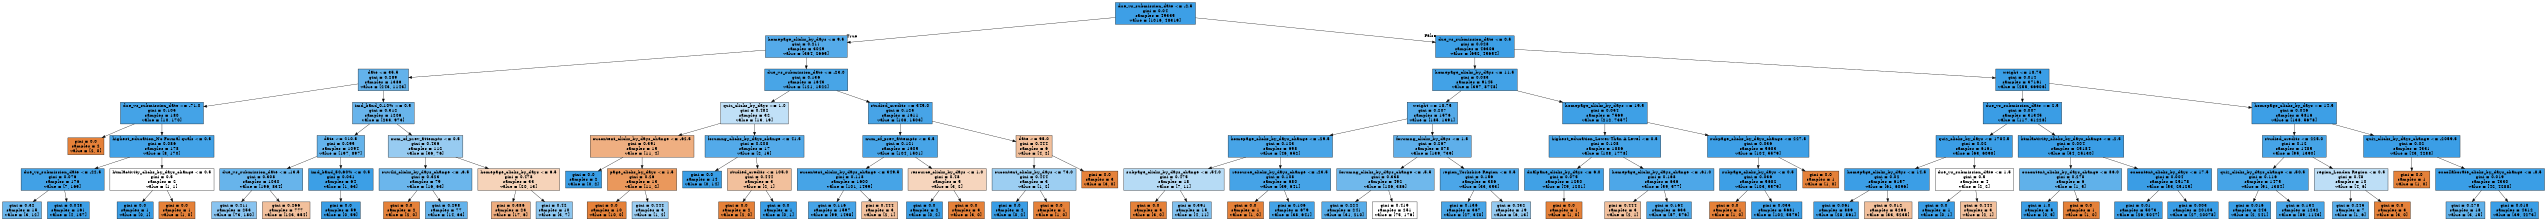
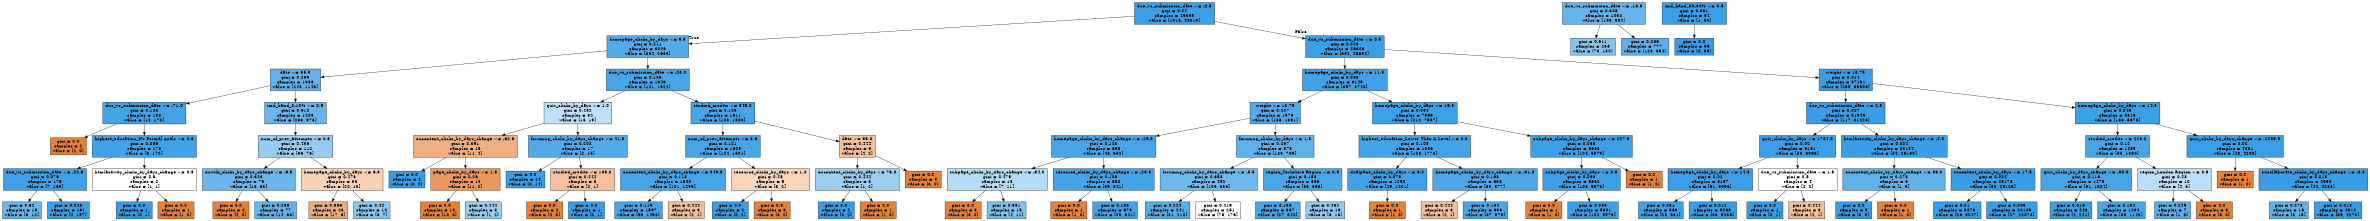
  digraph {
    node [color=black fillcolor="#e58139ff" shape=box style=filled]
    n1 [fillcolor="#399de5fa" label="due_vs_submission_date <= -2.5\ngini = 0.04\nsamples = 49335\nvalue = [1016, 48319]"]
    n2 [fillcolor="#399de5dc" label="homepage_clicks_by_days <= 9.5\ngini = 0.211\nsamples = 3029\nvalue = [364, 2665]"]
    n3 [fillcolor="#399de5fb" label="due_vs_submission_date <= 0.5\ngini = 0.028\nsamples = 46306\nvalue = [652, 45654]"]
    n4 [fillcolor="#399de5c9" label="date <= 35.5\ngini = 0.289\nsamples = 1386\nvalue = [243, 1143]"]
    n5 [fillcolor="#399de5eb" label="due_vs_submission_date <= -23.0\ngini = 0.136\nsamples = 1643\nvalue = [121, 1522]"]
    n6 [fillcolor="#399de5f3" label="homepage_clicks_by_days <= 11.5\ngini = 0.083\nsamples = 9145\nvalue = [397, 8748]"]
    n7 [fillcolor="#399de5fd" label="weight <= 18.75\ngini = 0.014\nsamples = 37161\nvalue = [255, 36906]"]
    n8 [fillcolor="#399de5f0" label="due_vs_submission_date <= -71.0\ngini = 0.105\nsamples = 180\nvalue = [10, 170]"]
    n9 [fillcolor="#399de5c2" label="imd_band_0-10% <= 0.5\ngini = 0.312\nsamples = 1206\nvalue = [233, 973]"]
    n10 [fillcolor="#399de551" label="quiz_clicks_by_days <= 1.0\ngini = 0.482\nsamples = 32\nvalue = [13, 19]"]
    n11 [fillcolor="#399de5ed" label="studied_credits <= 345.0\ngini = 0.125\nsamples = 1611\nvalue = [108, 1503]"]
    n12 [label="gini = 0.0\nsamples = 2\nvalue = [2, 0]"]
    n13 [fillcolor="#399de5f3" label="highest_education_No Formal quals <= 0.5\ngini = 0.086\nsamples = 178\nvalue = [8, 170]"]
-   n14 [fillcolor="#399de5c7" label="date <= 210.5\ngini = 0.295\nsamples = 1094\nvalue = [197, 897]"]
    n15 [fillcolor="#399de586" label="num_of_prev_attempts <= 0.5\ngini = 0.436\nsamples = 112\nvalue = [36, 76]"]
    n16 [fillcolor="#399de5f4" label="due_vs_submission_date <= -22.5\ngini = 0.076\nsamples = 176\nvalue = [7, 169]"]
    n17 [fillcolor="#e5813900" label="htmlactivity_clicks_by_days_change <= 0.5\ngini = 0.5\nsamples = 2\nvalue = [1, 1]"]
    n18 [fillcolor="#399de5bf" label="gini = 0.32\nsamples = 15\nvalue = [3, 12]"]
    n19 [fillcolor="#399de5f9" label="gini = 0.048\nsamples = 161\nvalue = [4, 157]"]
    n20 [fillcolor="#399de5ff" label="gini = 0.0\nsamples = 1\nvalue = [0, 1]"]
    n21 [label="gini = 0.0\nsamples = 1\nvalue = [1, 0]"]
    n22 [fillcolor="#399de5c3" label="due_vs_submission_date <= -13.5\ngini = 0.308\nsamples = 1030\nvalue = [196, 834]"]
    n23 [fillcolor="#399de5fb" label="imd_band_50-60% <= 0.5\ngini = 0.031\nsamples = 64\nvalue = [1, 63]"]
    n24 [fillcolor="#399de5be" label="ouwiki_clicks_by_days_change <= -6.5\ngini = 0.323\nsamples = 79\nvalue = [16, 63]"]
    n25 [fillcolor="#e5813959" label="homepage_clicks_by_days <= 6.5\ngini = 0.478\nsamples = 33\nvalue = [20, 13]"]
-   n26 [fillcolor="#399de598" label="gini = 0.411\nsamples = 253\nvalue = [73, 180]"]
-   n27 [fillcolor="#e581397f" label="gini = 0.266\nsamples = 777\nvalue = [123, 654]"]
+   n26 [fillcolor="#399de598" label="gini = 0.611\nsamples = 253\nvalue = [73, 180]"]
+   n27 [fillcolor="#399de5cf" label="gini = 0.266\nsamples = 777\nvalue = [123, 654]"]
    n28 [fillcolor="#399de5ff" label="gini = 0.0\nsamples = 59\nvalue = [0, 59]"]
    n29 [label="gini = 0.0\nsamples = 2\nvalue = [2, 0]"]
    n30 [fillcolor="#399de5c6" label="gini = 0.298\nsamples = 77\nvalue = [14, 63]"]
    n31 [fillcolor="#e58139a5" label="gini = 0.386\nsamples = 23\nvalue = [17, 6]"]
    n32 [fillcolor="#399de592" label="gini = 0.42\nsamples = 10\nvalue = [3, 7]"]
    n33 [fillcolor="#e58139a2" label="oucontent_clicks_by_days_change <= -62.5\ngini = 0.391\nsamples = 15\nvalue = [11, 4]"]
    n34 [fillcolor="#399de5dd" label="forumng_clicks_by_days_change <= 41.5\ngini = 0.208\nsamples = 17\nvalue = [2, 15]"]
    n35 [fillcolor="#399de5ed" label="num_of_prev_attempts <= 3.5\ngini = 0.121\nsamples = 1605\nvalue = [104, 1501]"]
    n36 [fillcolor="#e581397f" label="date <= 95.0\ngini = 0.444\nsamples = 6\nvalue = [4, 2]"]
    n37 [fillcolor="#399de5ff" label="gini = 0.0\nsamples = 2\nvalue = [0, 2]"]
    n38 [fillcolor="#e58139d1" label="page_clicks_by_days <= 1.5\ngini = 0.26\nsamples = 13\nvalue = [11, 2]"]
    n39 [fillcolor="#399de5ff" label="gini = 0.0\nsamples = 14\nvalue = [0, 14]"]
    n40 [fillcolor="#e581397f" label="studied_credits <= 105.0\ngini = 0.444\nsamples = 3\nvalue = [2, 1]"]
    n41 [label="gini = 0.0\nsamples = 10\nvalue = [10, 0]"]
    n42 [fillcolor="#399de57f" label="gini = 0.444\nsamples = 3\nvalue = [1, 2]"]
    n43 [label="gini = 0.0\nsamples = 2\nvalue = [2, 0]"]
    n44 [fillcolor="#399de5ff" label="gini = 0.0\nsamples = 1\nvalue = [0, 1]"]
    n45 [fillcolor="#399de5ee" label="oucontent_clicks_by_days_change <= 349.5\ngini = 0.118\nsamples = 1600\nvalue = [101, 1499]"]
    n46 [fillcolor="#e5813955" label="resource_clicks_by_days <= 1.0\ngini = 0.48\nsamples = 5\nvalue = [3, 2]"]
    n47 [fillcolor="#399de57f" label="oucontent_clicks_by_days <= 73.0\ngini = 0.444\nsamples = 3\nvalue = [1, 2]"]
    n48 [label="gini = 0.0\nsamples = 3\nvalue = [3, 0]"]
    n49 [fillcolor="#399de5ee" label="gini = 0.116\nsamples = 1597\nvalue = [99, 1498]"]
    n50 [fillcolor="#e581397f" label="gini = 0.444\nsamples = 3\nvalue = [2, 1]"]
    n51 [fillcolor="#399de5ff" label="gini = 0.0\nsamples = 2\nvalue = [0, 2]"]
    n52 [label="gini = 0.0\nsamples = 3\nvalue = [3, 0]"]
    n53 [fillcolor="#399de5ff" label="gini = 0.0\nsamples = 2\nvalue = [0, 2]"]
    n54 [label="gini = 0.0\nsamples = 1\nvalue = [1, 0]"]
    n55 [fillcolor="#399de5dd" label="weight <= 18.75\ngini = 0.207\nsamples = 1576\nvalue = [185, 1391]"]
    n56 [fillcolor="#399de5f8" label="homepage_clicks_by_days <= 19.5\ngini = 0.054\nsamples = 7569\nvalue = [212, 7357]"]
    n57 [fillcolor="#399de5fe" label="due_vs_submission_date <= 2.5\ngini = 0.007\nsamples = 31345\nvalue = [117, 31228]"]
    n58 [fillcolor="#399de5f9" label="homepage_clicks_by_days <= 14.5\ngini = 0.046\nsamples = 5816\nvalue = [138, 5678]"]
    n59 [fillcolor="#399de5ed" label="homepage_clicks_by_days_change <= -29.5\ngini = 0.123\nsamples = 698\nvalue = [46, 652]"]
    n60 [fillcolor="#399de5cf" label="forumng_clicks_by_days <= 1.5\ngini = 0.267\nsamples = 878\nvalue = [139, 739]"]
    n61 [fillcolor="#399de5f0" label="highest_education_Lower Than A Level <= 0.5\ngini = 0.108\nsamples = 1886\nvalue = [108, 1778]"]
    n62 [fillcolor="#399de5fa" label="subpage_clicks_by_days_change <= 227.5\ngini = 0.036\nsamples = 5683\nvalue = [104, 5579]"]
    n63 [fillcolor="#399de55d" label="subpage_clicks_by_days_change <= -54.0\ngini = 0.475\nsamples = 18\nvalue = [7, 11]"]
    n64 [fillcolor="#399de5ef" label="resource_clicks_by_days_change <= -23.5\ngini = 0.108\nsamples = 680\nvalue = [39, 641]"]
    n65 [fillcolor="#399de5b9" label="forumng_clicks_by_days_change <= -5.5\ngini = 0.338\nsamples = 492\nvalue = [106, 386]"]
    n66 [fillcolor="#399de5e7" label="region_Yorkshire Region <= 0.5\ngini = 0.156\nsamples = 386\nvalue = [33, 353]"]
    n67 [label="gini = 0.0\nsamples = 3\nvalue = [3, 0]"]
    n68 [fillcolor="#399de5a2" label="gini = 0.391\nsamples = 15\nvalue = [4, 11]"]
    n69 [label="gini = 0.0\nsamples = 1\nvalue = [1, 0]"]
    n70 [fillcolor="#399de5f0" label="gini = 0.106\nsamples = 679\nvalue = [38, 641]"]
    n71 [fillcolor="#399de5d9" label="gini = 0.224\nsamples = 241\nvalue = [31, 210]"]
    n72 [fillcolor="#e5813900" label="gini = 0.419\nsamples = 251\nvalue = [75, 176]"]
    n73 [fillcolor="#399de5eb" label="gini = 0.136\nsamples = 367\nvalue = [27, 340]"]
    n74 [fillcolor="#399de589" label="gini = 0.432\nsamples = 19\nvalue = [6, 13]"]
    n75 [fillcolor="#399de5f5" label="dualpane_clicks_by_days <= 6.0\ngini = 0.075\nsamples = 1250\nvalue = [49, 1201]"]
    n76 [fillcolor="#399de5e5" label="homepage_clicks_by_days_change <= -61.0\ngini = 0.168\nsamples = 636\nvalue = [59, 577]"]
    n77 [fillcolor="#399de5fa" label="subpage_clicks_by_days <= 0.5\ngini = 0.036\nsamples = 5682\nvalue = [103, 5579]"]
    n78 [label="gini = 0.0\nsamples = 1\nvalue = [1, 0]"]
    n79 [label="gini = 0.0\nsamples = 1\nvalue = [1, 0]"]
    n80 [fillcolor="#e581397f" label="gini = 0.444\nsamples = 3\nvalue = [2, 1]"]
    n81 [fillcolor="#399de5e6" label="gini = 0.164\nsamples = 633\nvalue = [57, 576]"]
    n82 [label="gini = 0.0\nsamples = 1\nvalue = [1, 0]"]
    n83 [fillcolor="#399de5fa" label="gini = 0.035\nsamples = 5681\nvalue = [102, 5579]"]
    n84 [fillcolor="#399de5fc" label="quiz_clicks_by_days <= 1784.5\ngini = 0.02\nsamples = 6161\nvalue = [63, 6098]"]
    n85 [fillcolor="#399de5fe" label="htmlactivity_clicks_by_days_change <= -2.5\ngini = 0.004\nsamples = 25184\nvalue = [54, 25130]"]
    n86 [fillcolor="#399de5ee" label="studied_credits <= 225.0\ngini = 0.12\nsamples = 1485\nvalue = [95, 1390]"]
    n87 [fillcolor="#399de5fc" label="quiz_clicks_by_days_change <= -2059.5\ngini = 0.02\nsamples = 4331\nvalue = [43, 4288]"]
    n88 [fillcolor="#399de5fc" label="homepage_clicks_by_days <= 14.5\ngini = 0.02\nsamples = 6157\nvalue = [61, 6096]"]
    n89 [fillcolor="#e5813900" label="due_vs_submission_date <= 1.5\ngini = 0.5\nsamples = 4\nvalue = [2, 2]"]
    n90 [fillcolor="#399de5cc" label="oucontent_clicks_by_days_change <= 86.0\ngini = 0.278\nsamples = 6\nvalue = [1, 5]"]
    n91 [fillcolor="#399de5fe" label="oucontent_clicks_by_days <= 17.5\ngini = 0.004\nsamples = 25178\nvalue = [53, 25125]"]
    n92 [fillcolor="#399de5f7" label="gini = 0.061\nsamples = 889\nvalue = [28, 861]"]
-   n93 [fillcolor="#e581397f" label="gini = 0.012\nsamples = 5268\nvalue = [33, 5235]"]
+   n93 [fillcolor="#399de5fd" label="gini = 0.012\nsamples = 5268\nvalue = [33, 5235]"]
    n94 [fillcolor="#399de5ff" label="gini = 0.0\nsamples = 1\nvalue = [0, 1]"]
    n95 [fillcolor="#e581397f" label="gini = 0.444\nsamples = 3\nvalue = [2, 1]"]
-   n96 [fillcolor="#399de5ff" label="gini = 1.0\nsamples = 5\nvalue = [0, 5]"]
+   n96 [fillcolor="#399de5ff" label="gini = 0.0\nsamples = 5\nvalue = [0, 5]"]
    n97 [label="gini = 0.0\nsamples = 1\nvalue = [1, 0]"]
    n98 [fillcolor="#399de5fe" label="gini = 0.01\nsamples = 5073\nvalue = [26, 5047]"]
    n99 [fillcolor="#399de5ff" label="gini = 0.003\nsamples = 20105\nvalue = [27, 20078]"]
    n100 [fillcolor="#399de5ee" label="quiz_clicks_by_days_change <= -50.5\ngini = 0.116\nsamples = 1475\nvalue = [91, 1384]"]
    n101 [fillcolor="#399de555" label="region_London Region <= 0.5\ngini = 0.48\nsamples = 10\nvalue = [4, 6]"]
    n102 [label="gini = 0.0\nsamples = 1\nvalue = [1, 0]"]
    n103 [fillcolor="#399de5fd" label="oucollaborate_clicks_by_days_change <= -8.5\ngini = 0.019\nsamples = 4330\nvalue = [42, 4288]"]
    n104 [fillcolor="#399de5fd" label="gini = 0.016\nsamples = 243\nvalue = [2, 241]"]
    n105 [fillcolor="#399de5eb" label="gini = 0.134\nsamples = 1232\nvalue = [89, 1143]"]
    n106 [fillcolor="#399de5d4" label="gini = 0.245\nsamples = 7\nvalue = [1, 6]"]
    n107 [label="gini = 0.0\nsamples = 3\nvalue = [3, 0]"]
    n108 [fillcolor="#399de5cc" label="gini = 0.278\nsamples = 18\nvalue = [3, 15]"]
    n109 [fillcolor="#399de5fd" label="gini = 0.018\nsamples = 4312\nvalue = [39, 4273]"]
    n1 -> n2 [headlabel=True labelangle=45 labeldistance=2.5]
    n1 -> n3 [headlabel=False labelangle=-45 labeldistance=2.5]
    n2 -> n4
    n2 -> n5
    n3 -> n6
    n3 -> n7
    n4 -> n8
    n4 -> n9
    n5 -> n10
    n5 -> n11
    n6 -> n55
    n6 -> n56
    n7 -> n57
    n7 -> n58
    n8 -> n12
    n8 -> n13
-   n9 -> n14
    n9 -> n15
    n10 -> n33
    n10 -> n34
    n11 -> n35
    n11 -> n36
    n13 -> n16
    n13 -> n17
-   n14 -> n22
-   n14 -> n23
    n15 -> n24
    n15 -> n25
    n16 -> n18
    n16 -> n19
    n17 -> n20
    n17 -> n21
    n22 -> n26
    n22 -> n27
    n23 -> n28
    n24 -> n29
    n24 -> n30
    n25 -> n31
    n25 -> n32
    n33 -> n37
    n33 -> n38
    n34 -> n39
    n34 -> n40
    n35 -> n45
    n35 -> n46
    n36 -> n47
    n36 -> n48
    n38 -> n41
    n38 -> n42
    n40 -> n43
    n40 -> n44
    n45 -> n49
    n45 -> n50
    n46 -> n51
    n46 -> n52
    n47 -> n53
    n47 -> n54
    n55 -> n59
    n55 -> n60
    n56 -> n61
    n56 -> n62
    n57 -> n84
    n57 -> n85
    n58 -> n86
    n58 -> n87
    n59 -> n63
    n59 -> n64
    n60 -> n65
    n60 -> n66
    n61 -> n75
    n61 -> n76
    n62 -> n77
    n62 -> n78
    n63 -> n67
    n63 -> n68
    n64 -> n69
    n64 -> n70
    n65 -> n71
    n65 -> n72
    n66 -> n73
    n66 -> n74
    n75 -> n79
    n76 -> n80
    n76 -> n81
    n77 -> n82
    n77 -> n83
    n84 -> n88
    n84 -> n89
    n85 -> n90
    n85 -> n91
    n86 -> n100
    n86 -> n101
    n87 -> n102
    n87 -> n103
    n88 -> n92
    n88 -> n93
    n89 -> n94
    n89 -> n95
    n90 -> n96
    n90 -> n97
    n91 -> n98
    n91 -> n99
    n100 -> n104
    n100 -> n105
    n101 -> n106
    n101 -> n107
    n103 -> n108
    n103 -> n109
  }
